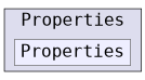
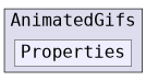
  digraph {
    compound=true
    rankdir=LR
    fontname="DejaVu Sans Mono"
    n1 [fillcolor="#eeeeff" fontname="DejaVu Sans Mono" fontsize=24 label=Properties pencolor=black shape=box style=filled color=gray40]
    subgraph cluster_1 {
      bgcolor="#ddddee"
      fontsize=24
-     label=Properties
+     label=AnimatedGifs
      pencolor=black
      n1
    }
  }
